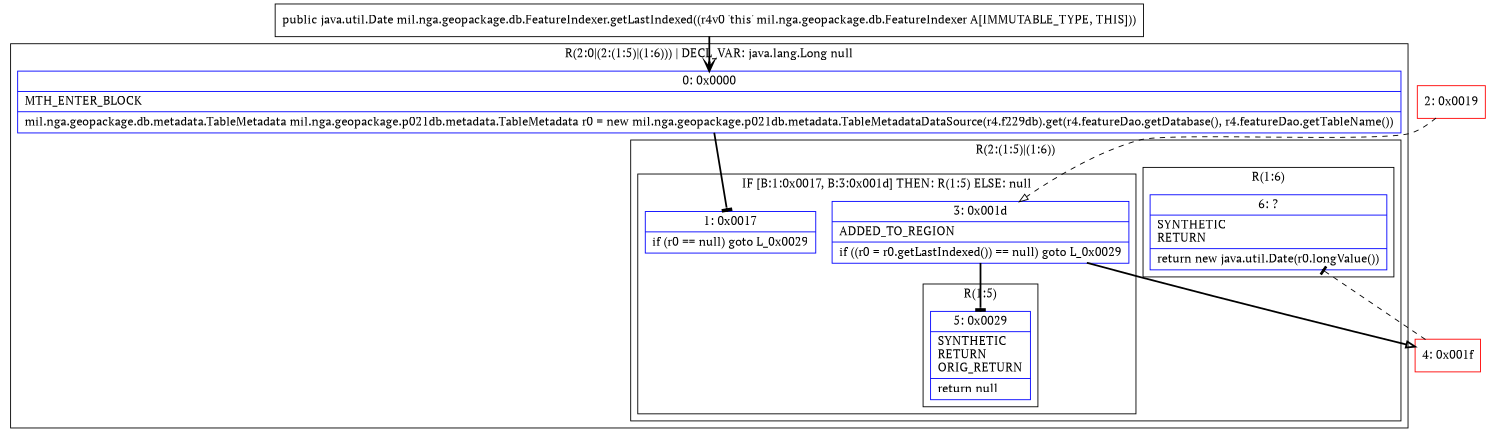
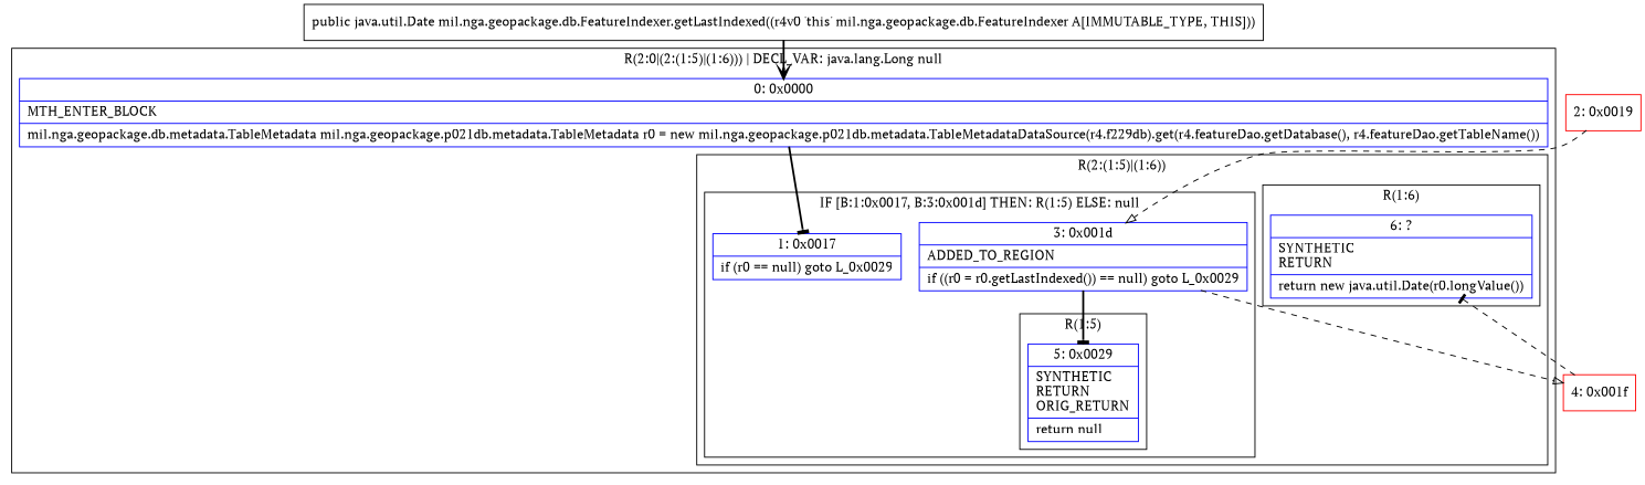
  digraph {
    fontname="PT Serif"
    node [color=blue fontname="PT Serif" shape=record]
    edge [arrowhead=tee fontname="PT Serif" style=bold]
    n1 [label="{5\:\ 0x0029|SYNTHETIC\lRETURN\lORIG_RETURN\l|return null\l}"]
    n2 [label="{1\:\ 0x0017|if (r0 == null) goto L_0x0029\l}"]
    n3 [label="{3\:\ 0x001d|ADDED_TO_REGION\l|if ((r0 = r0.getLastIndexed()) == null) goto L_0x0029\l}"]
    n4 [label="{6\:\ ?|SYNTHETIC\lRETURN\l|return new java.util.Date(r0.longValue())\l}"]
    n5 [label="{0\:\ 0x0000|MTH_ENTER_BLOCK\l|mil.nga.geopackage.db.metadata.TableMetadata mil.nga.geopackage.p021db.metadata.TableMetadata r0 = new mil.nga.geopackage.p021db.metadata.TableMetadataDataSource(r4.f229db).get(r4.featureDao.getDatabase(), r4.featureDao.getTableName())\l}"]
    n6 [color=red label="{4\:\ 0x001f}"]
    n7 [color=red label="{2\:\ 0x0019}"]
    n8 [label="{public java.util.Date mil.nga.geopackage.db.FeatureIndexer.getLastIndexed((r4v0 'this' mil.nga.geopackage.db.FeatureIndexer A[IMMUTABLE_TYPE, THIS])) }" color=""]
    subgraph cluster_1 {
      label="R(2:0|(2:(1:5)|(1:6))) | DECL_VAR: java.lang.Long null\l"
      n5
      subgraph cluster_2 {
        label="R(2:(1:5)|(1:6))"
        subgraph cluster_3 {
          label="IF [B:1:0x0017, B:3:0x001d] THEN: R(1:5) ELSE: null"
          n2
          n3
          subgraph cluster_4 {
            label="R(1:5)"
            n1
          }
        }
        subgraph cluster_5 {
          label="R(1:6)"
          n4
        }
      }
    }
    n3 -> n1
-   n3 -> n6 [arrowhead=onormal]
+   n3 -> n6 [arrowhead=onormal style=dashed]
    n5 -> n2
    n6 -> n4 [style=dashed]
    n7 -> n3 [arrowhead=onormal style=dashed]
    n8 -> n5 [arrowhead=vee]
  }
